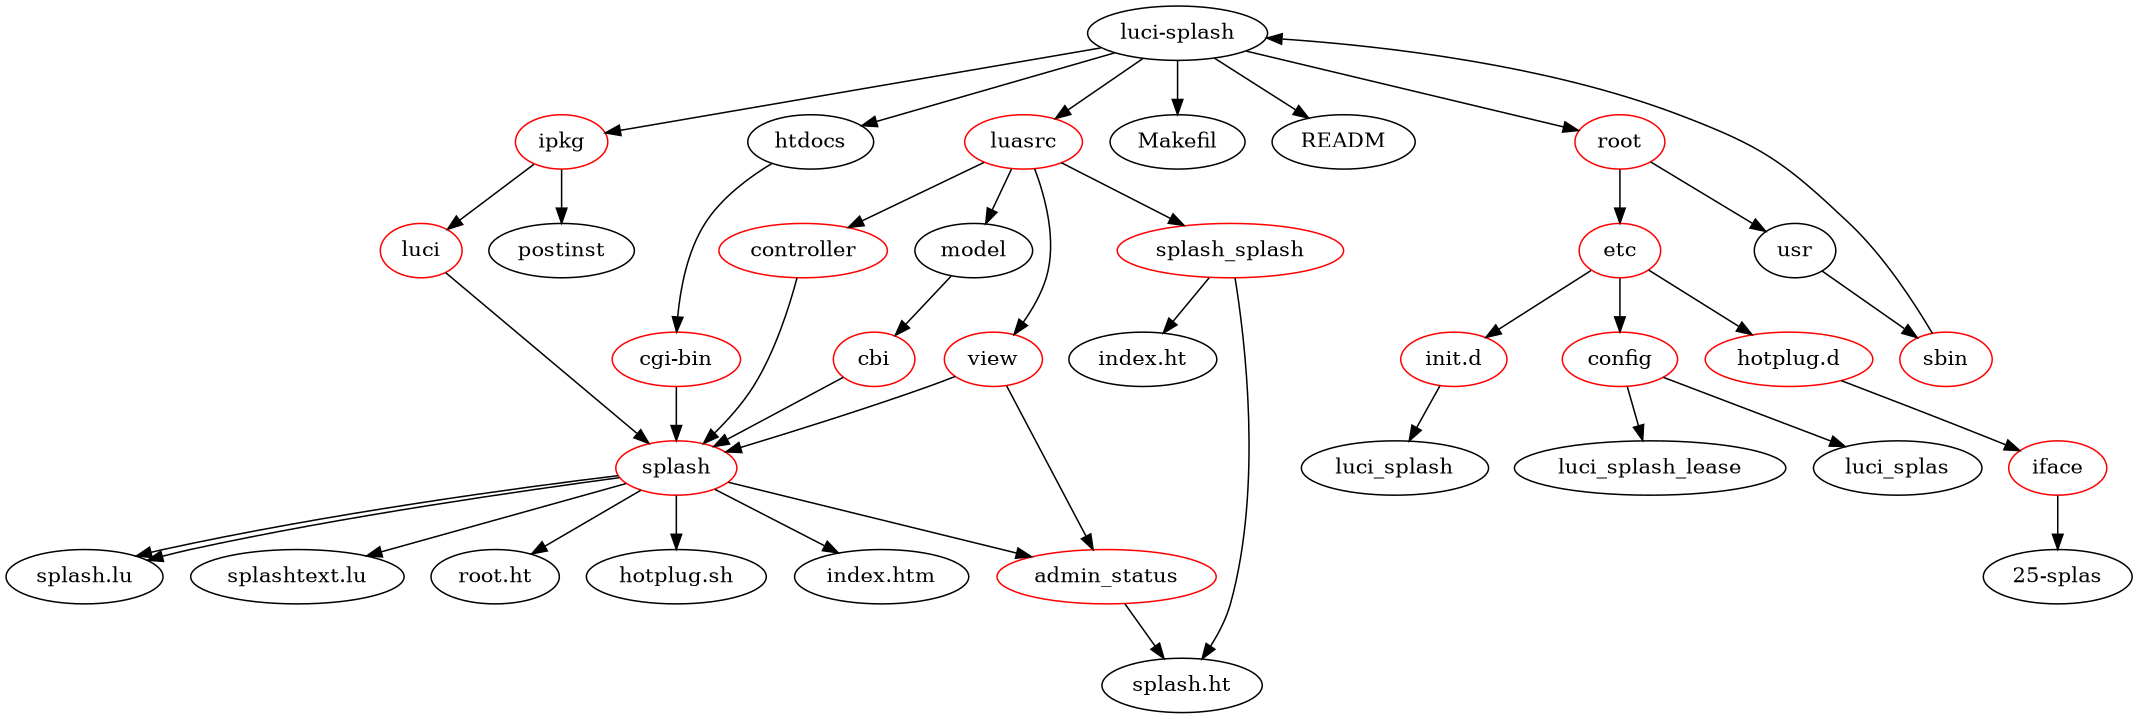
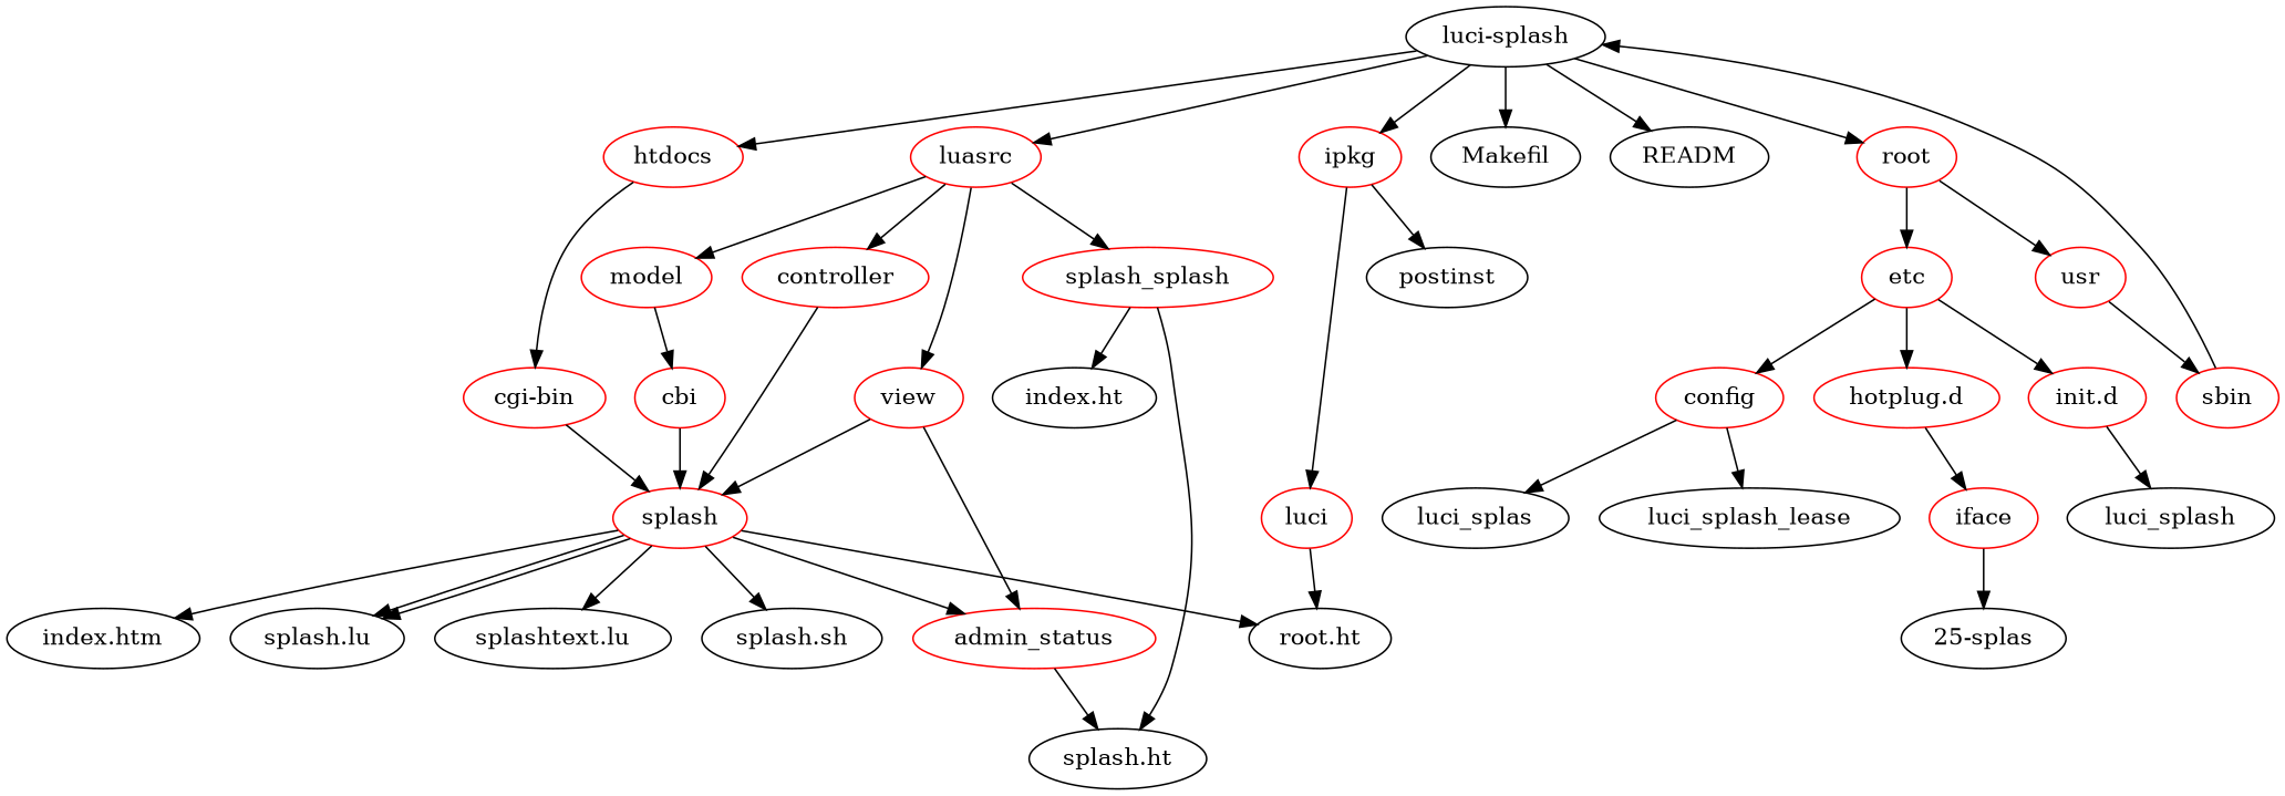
  digraph {
    node [color=red]
-   htdocs [color=black]
+   htdocs
    "cgi-bin"
    splash
    luci
    "luci-splash" [color=""]
    ipkg
    luasrc
    Makefil [color=""]
    READM [color=""]
    root
    postinst [color=""]
    controller
-   model [color=black]
+   model
    view
    splash_splash
    etc
-   usr [color=black]
+   usr
    cbi
    admin_status
    config
    "hotplug.d"
    "init.d"
    sbin
-   "splash.sh" [label="hotplug.sh" color=""]
+   "splash.sh" [color=""]
    "index.htm" [color=""]
    "splash.lu" [color=""]
    "splashtext.lu" [color=""]
    n28 [label="root.ht" color=""]
    "splash.ht" [color=""]
    "index.ht" [color=""]
    luci_splas [color=""]
    luci_splash_lease [color=""]
    iface
    luci_splash [color=""]
    "25-splas" [color=""]
    htdocs -> "cgi-bin"
    "cgi-bin" -> splash
    splash -> admin_status
    splash -> "splash.sh"
    splash -> "index.htm"
    splash -> "splash.lu"
    splash -> "splash.lu"
    splash -> "splashtext.lu"
    splash -> n28
-   luci -> splash
+   luci -> n28
    "luci-splash" -> htdocs
    "luci-splash" -> ipkg
    "luci-splash" -> luasrc
    "luci-splash" -> Makefil
    "luci-splash" -> READM
    "luci-splash" -> root
    ipkg -> luci
    ipkg -> postinst
    luasrc -> controller
    luasrc -> model
    luasrc -> view
    luasrc -> splash_splash
    root -> etc
    root -> usr
    controller -> splash
    model -> cbi
    view -> splash
    view -> admin_status
    splash_splash -> "splash.ht"
    splash_splash -> "index.ht"
    etc -> config
    etc -> "hotplug.d"
    etc -> "init.d"
    usr -> sbin
    cbi -> splash
    admin_status -> "splash.ht"
    config -> luci_splas
    config -> luci_splash_lease
    "hotplug.d" -> iface
    "init.d" -> luci_splash
    sbin -> "luci-splash"
    iface -> "25-splas"
  }
